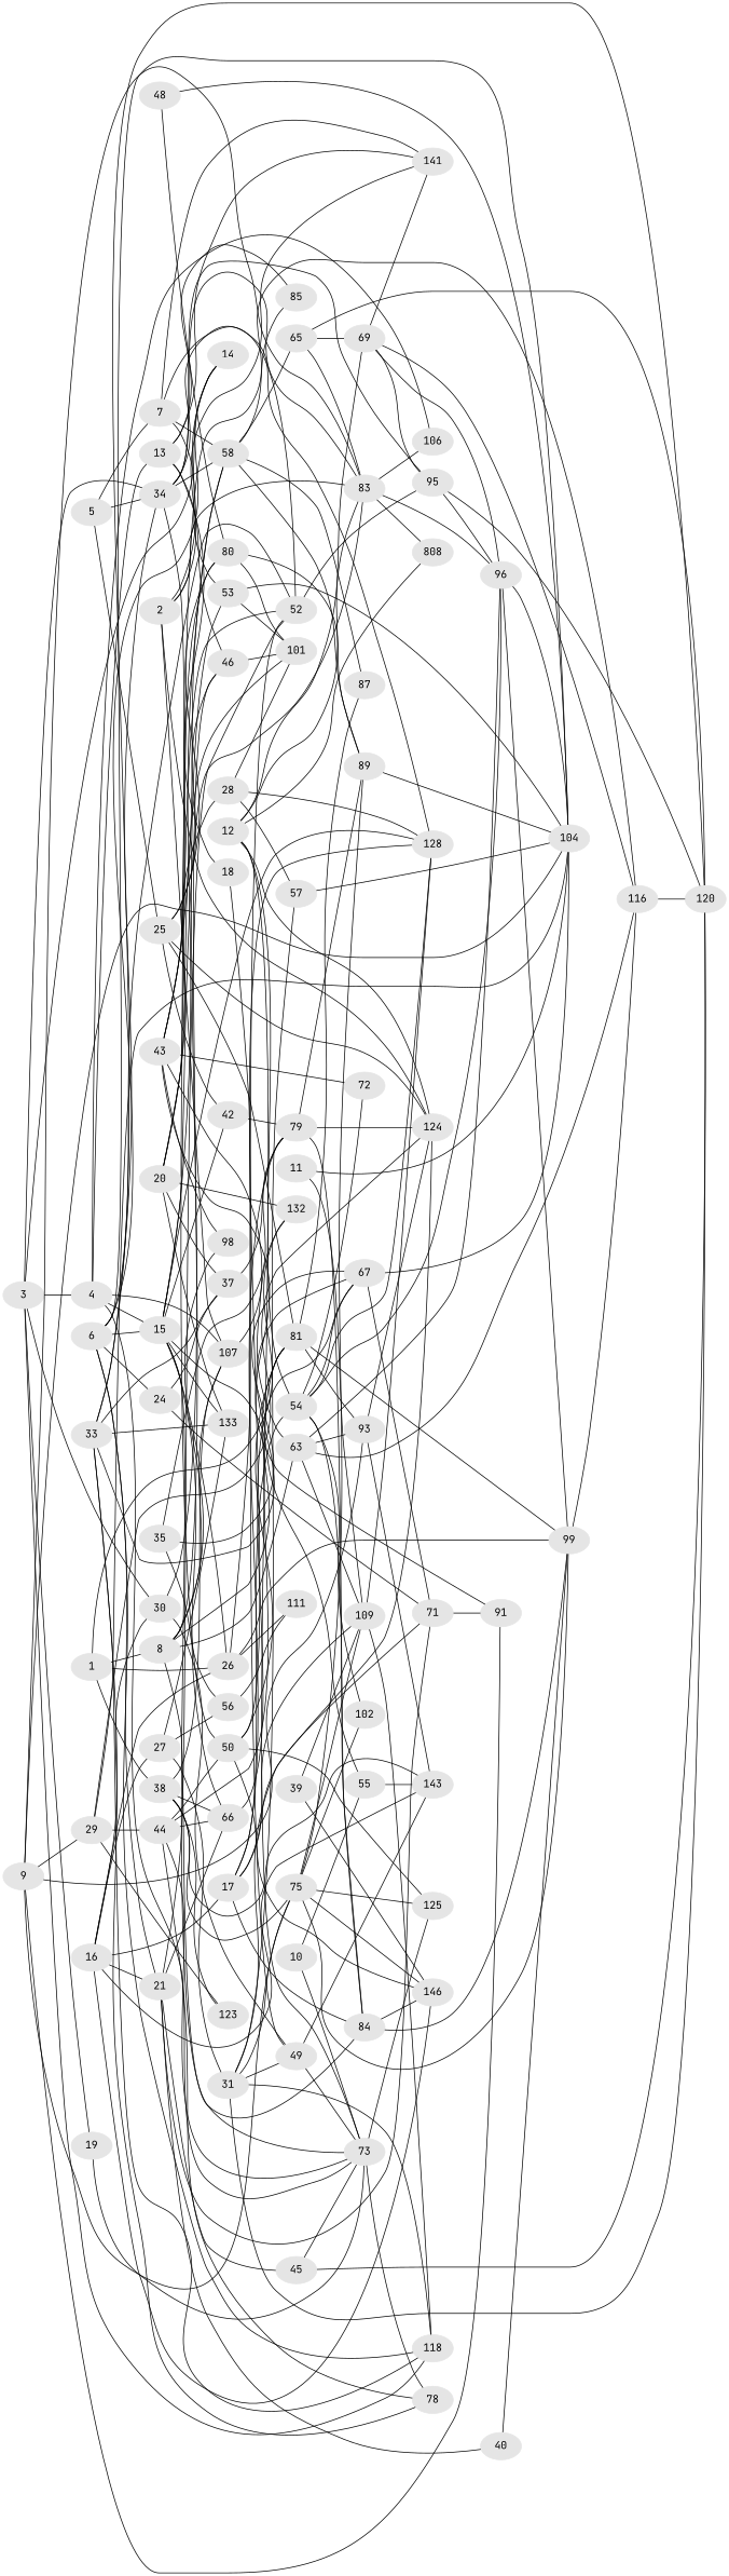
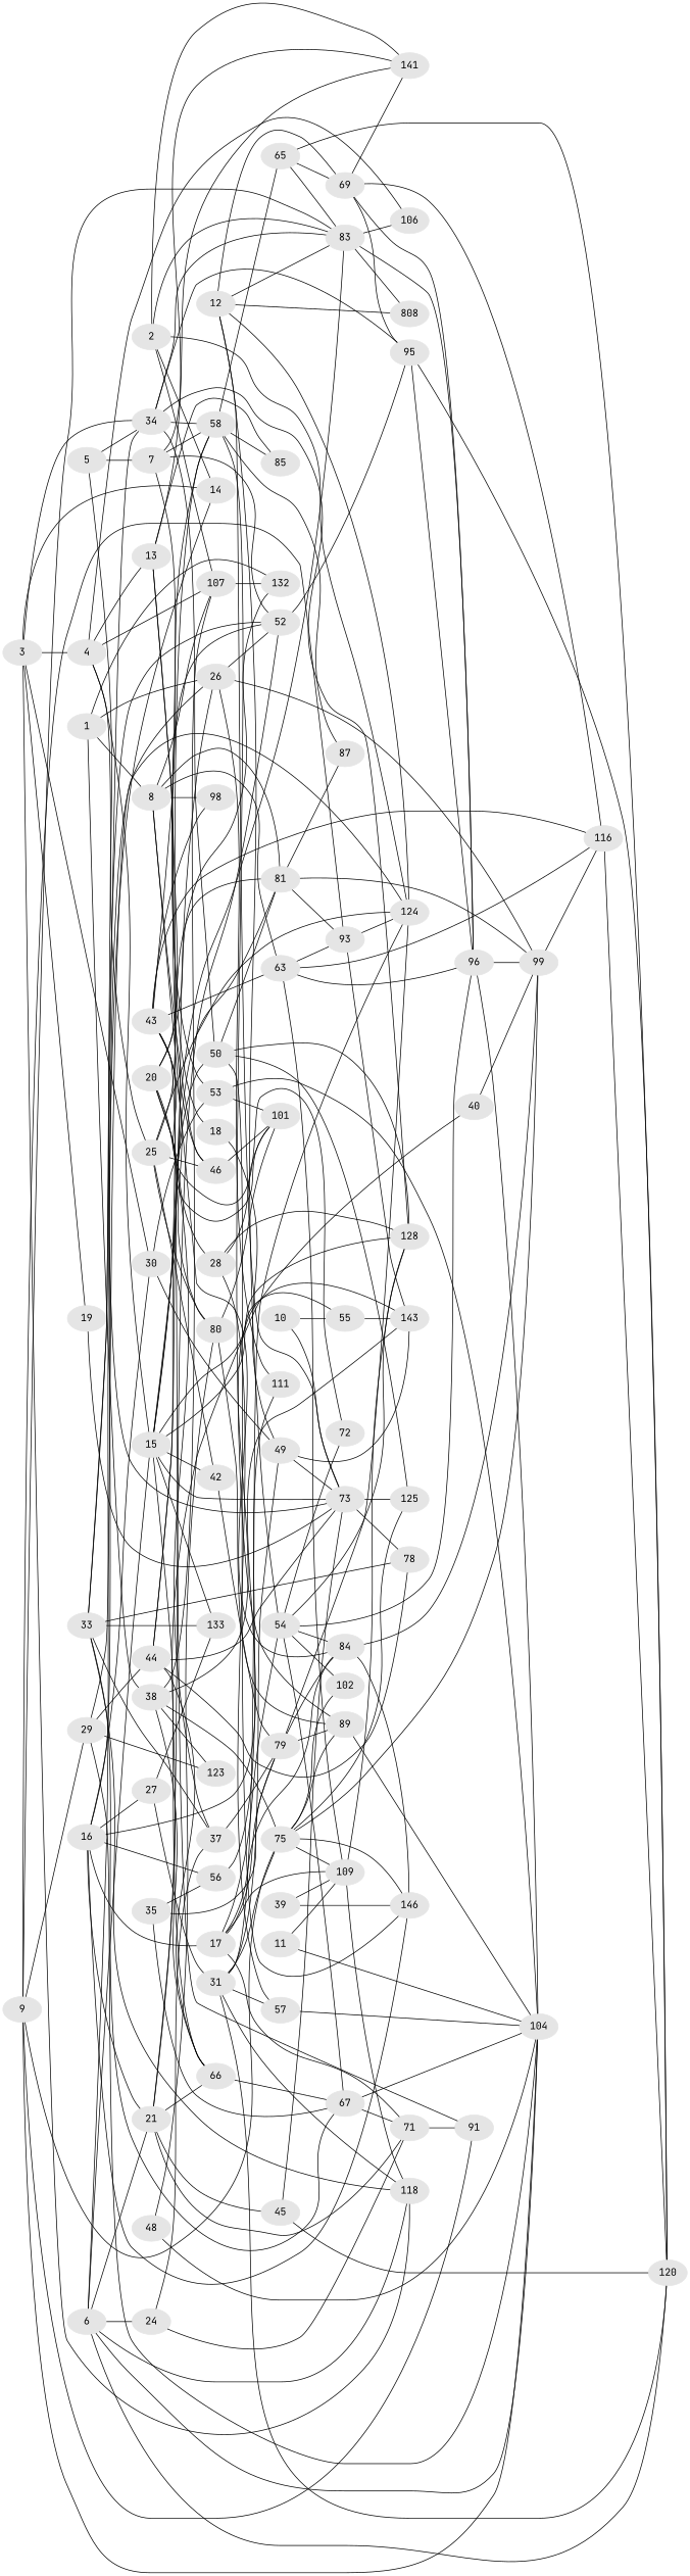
  graph {
    fontname="JetBrains Mono"
    rankdir=LR
    node [color=gray90 fontname="JetBrains Mono" style=filled]
    edge [fontname="JetBrains Mono"]
    8 [super="+76"]
    107
    46
    63 [super="+92"]
    81 [super="+112"]
    84 [super="+142"]
    98
    1
    26 [super="+127"]
    38 [super="+131"]
    132
    52 [super="+68"]
    99 [super="+122"]
    111
    75 [super="+115"]
    66
    143
    123
    2 [super="+36"]
    14 [super="+114"]
    83 [super="+94"]
    124 [super="+139"]
    141
    96 [super="+126"]
    106
    n26 [label=808]
    104 [super="+113"]
    3 [super="+90"]
    4 [super="+64"]
    19
    30
    34 [super="+41"]
    118
    13 [super="+70"]
    15 [super="+144"]
    73 [super="+77"]
    53 [super="+82"]
    49
    58 [super="+135"]
    128 [super="+137"]
    50 [super="+62"]
    95
    18
    85
    55
    42
    133 [super="+138"]
    78
    125
    7 [super="+60"]
    5
    25 [super="+51"]
    80
    6 [super="+103"]
    21 [super="+23"]
    24
    120 [super="+145"]
    71
    40
    45 [super="+88"]
    37 [super="+47"]
    101
    65
    87
    89 [super="+100"]
    93 [super="+140"]
    109 [super="+129"]
    116 [super="+119"]
    146
    29 [super="+32"]
    44 [super="+61"]
    9
    91
    102
    10
    11
    12 [super="+74"]
    54 [super="+121"]
    69 [super="+134"]
    67 [super="+97"]
    72
    79 [super="+130"]
    16 [super="+117"]
    17 [super="+22"]
    27
    56
    31 [super="+110"]
    20 [super="+86"]
    28 [super="+105"]
    57
    33 [super="+136"]
    35
    39
    43 [super="+59"]
    48
    8 -- 107
    8 -- 46
    8 -- 63
    8 -- 81
    8 -- 84
    8 -- 98
    107 -- 132
    46 -- 101
    63 -- 96
    63 -- 93
    63 -- 109
    63 -- 116
    81 -- 99
    81 -- 87
    81 -- 93
    84 -- 99
    84 -- 146
    1 -- 8
    1 -- 26
    1 -- 38
    1 -- 132
    26 -- 52
    26 -- 99
    26 -- 111
    38 -- 107
    38 -- 75
    38 -- 66
    38 -- 143
    38 -- 123
    52 -- 95
    99 -- 116
    75 -- 99
    75 -- 125
    75 -- 89
    75 -- 109
    75 -- 146
    75 -- 102
    66 -- 67
    2 -- 107
    2 -- 14
    2 -- 83
    2 -- 124
    2 -- 141
    83 -- 96
    83 -- 106
    83 -- n26
    96 -- 99
    96 -- 104
    3 -- 14
    3 -- 4 [weight=2]
    3 -- 19
    3 -- 30
    3 -- 34
    3 -- 118
    4 -- 107
    4 -- 106
    4 -- 13
    4 -- 15
    4 -- 73
    19 -- 73
    30 -- 53
    30 -- 49
    34 -- 83
    34 -- 58
    34 -- 128
    34 -- 50
    34 -- 95
    13 -- 46
    13 -- 141
    13 -- 18
    13 -- 85
    15 -- 26
    15 -- 66
    15 -- 83
    15 -- 73
    15 -- 58
    15 -- 128
    15 -- 55
    15 -- 42
    15 -- 133
    73 -- 78
    73 -- 125
    53 -- 104
    53 -- 101
    49 -- 143
    49 -- 73
    58 -- 85
    58 -- 65
    58 -- 87
    58 -- 89
    50 -- 81
    50 -- 128
    50 -- 125
    50 -- 146
    95 -- 96
    95 -- 120
    18 -- 49
    55 -- 143
    42 -- 79
    7 -- 52
    7 -- 141
    7 -- 53
    7 -- 58
    5 -- 34
    5 -- 7
    5 -- 25
    25 -- 46
    25 -- 81
    25 -- 124
    25 -- 42
    25 -- 80
    80 -- 101
    80 -- 89
    6 -- 14
    6 -- 104
    6 -- 118
    6 -- 15
    6 -- 21
    6 -- 24
    6 -- 120
    21 -- 52
    21 -- 66
    21 -- 71
    21 -- 40
    21 -- 45
    24 -- 71
    24 -- 37
    71 -- 91
    40 -- 99
    45 -- 73
    45 -- 120 [weight=2]
    37 -- 79
    65 -- 83
    65 -- 120
    65 -- 69
    89 -- 104
    93 -- 143
    93 -- 124
    109 -- 118
    109 -- 128
    116 -- 120
    29 -- 123
    29 -- 124
    29 -- 104
    29 -- 44
    44 -- 81
    44 -- 66
    44 -- 73
    44 -- 50
    44 -- 78
    9 -- 75
    9 -- 83
    9 -- 104
    9 -- 93
    9 -- 29
    9 -- 91
    10 -- 73
    10 -- 55
    11 -- 104
    11 -- 109
    12 -- 83
    12 -- 124
    12 -- n26
    12 -- 73
    12 -- 54
    12 -- 69
    54 -- 84
    54 -- 96
    54 -- 128
    54 -- 102
    54 -- 67
    54 -- 72
    69 -- 141
    69 -- 96
    69 -- 95
    69 -- 116
    67 -- 104
    67 -- 71
    79 -- 84
    79 -- 124
    79 -- 89
    16 -- 26
    16 -- 143
    16 -- 30
    16 -- 21
    16 -- 146
    16 -- 17
    16 -- 27
-   27 -- 56
+   16 -- 56
    17 -- 84
    17 -- 71
    17 -- 109
    17 -- 54
    17 -- 79 [weight=2]
    27 -- 133
    27 -- 31
    56 -- 111
    31 -- 75 [weight=2]
    31 -- 124
    31 -- 118
    31 -- 49
    31 -- 120
    31 -- 57
    20 -- 132 [weight=2]
    20 -- 52
-   20 -- 133
    20 -- 37
    20 -- 101
    20 -- 28
    28 -- 128
    28 -- 101
    28 -- 57
    57 -- 104
    33 -- 52
    33 -- 34
    33 -- 118
    33 -- 133
    33 -- 78
    33 -- 37
    33 -- 67
    35 -- 67
    35 -- 79
    35 -- 56
    39 -- 109
    39 -- 146
    43 -- 63
    43 -- 98
    43 -- 58
    43 -- 80
    43 -- 116
    43 -- 91
    43 -- 72
    48 -- 104
    48 -- 80
  }
